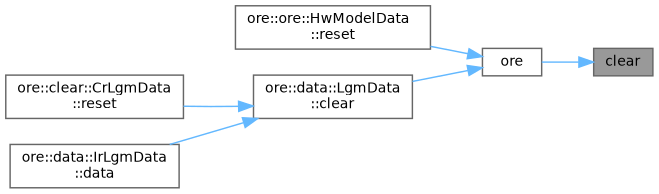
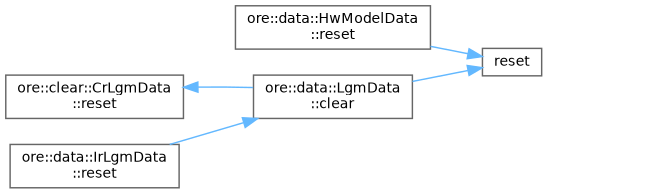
  digraph {
    rankdir=RL
    node [color=grey40 fillcolor=white fontname=Helvetica fontsize=10 shape=box style=filled]
    edge [color=steelblue1 dir=back fontname=Helvetica fontsize=10 labelfontname=Helvetica labelfontsize=10 style=solid]
-   n1 [color=gray40 fillcolor=grey60 fontcolor=black height=0.2 label=clear width=0.4]
-   n2 [height=0.2 label=ore width=0.4]
-   n3 [height=0.2 label="ore::ore::HwModelData\l::reset" width=0.4]
+   n2 [height=0.2 label=reset width=0.4]
+   n3 [height=0.2 label="ore::data::HwModelData\l::reset" width=0.4]
    n4 [height=0.2 label="ore::data::LgmData\l::clear" width=0.4]
    n5 [height=0.2 label="ore::clear::CrLgmData\l::reset" width=0.4]
-   n6 [height=0.2 label="ore::data::IrLgmData\l::data" width=0.4]
-   n1 -> n2
+   n6 [height=0.2 label="ore::data::IrLgmData\l::reset" width=0.4]
    n2 -> n3
    n2 -> n4
-   n4 -> n5
+   n5 -> n4
    n4 -> n6
  }
